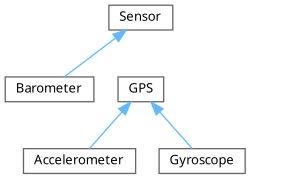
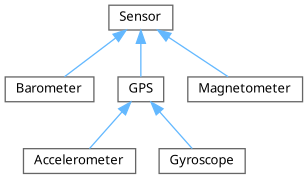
  digraph {
    fontname="Noto Sans"
    rankdir=TB
    node [color=grey40 fillcolor=white fontname="Noto Sans" fontsize=10 shape=box style=filled]
    edge [color=steelblue1 dir=back fontname="Noto Sans" fontsize=10 labelfontname=Helvetica labelfontsize=10 style=solid]
    n1 [height=0.2 label=Sensor width=0.4]
    n2 [height=0.2 label=Barometer width=0.4]
    n3 [height=0.2 label=GPS width=0.4]
+   n4 [height=0.2 label=Magnetometer width=0.4]
    n5 [height=0.2 label=Accelerometer width=0.4]
    n6 [height=0.2 label=Gyroscope width=0.4]
    n1 -> n2
+   n1 -> n3
+   n1 -> n4
    n3 -> n5
    n3 -> n6
  }
